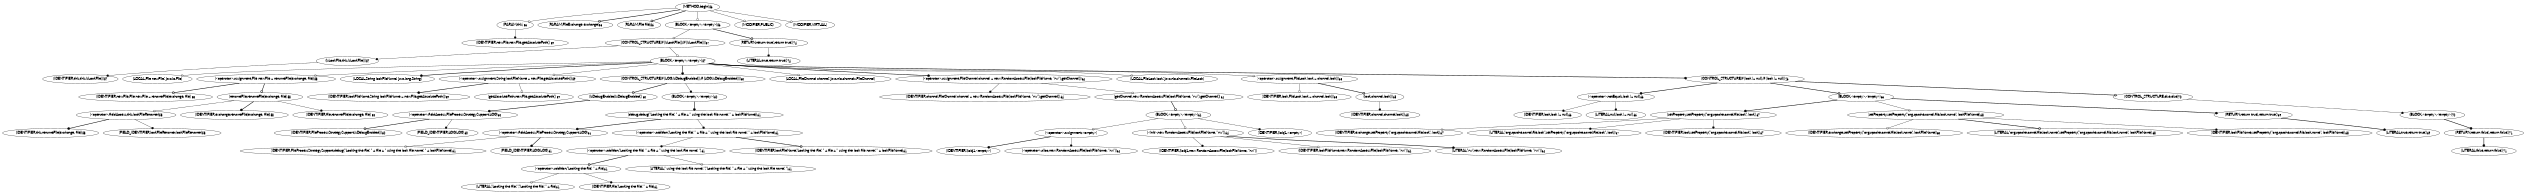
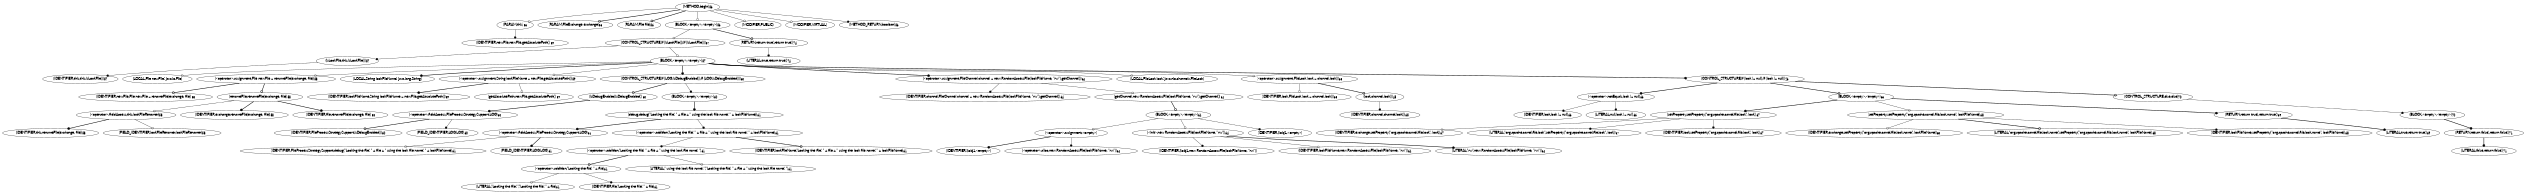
  digraph {
    fontname=Lato
    node [fontname=Lato]
    edge [arrowhead=dot fontname=Lato style=solid]
    n1 [label=<(METHOD,begin)<SUB>56</SUB>>]
    n2 [label=<(PARAM,this)<SUB>56</SUB>>]
    n3 [label=<(PARAM,FileExchange exchange)<SUB>56</SUB>>]
    n4 [label=<(PARAM,File file)<SUB>56</SUB>>]
    n5 [label=<(BLOCK,&lt;empty&gt;,&lt;empty&gt;)<SUB>56</SUB>>]
    n6 [label=<(MODIFIER,PUBLIC)>]
    n7 [label=<(MODIFIER,VIRTUAL)>]
+   n8 [label=<(METHOD_RETURN,boolean)<SUB>56</SUB>>]
    n9 [label=<(IDENTIFIER,newFile,newFile.getAbsolutePath())<SUB>59</SUB>>]
    n10 [label=<(CONTROL_STRUCTURE,if (isLockFile()),if (isLockFile()))<SUB>57</SUB>>]
    n11 [label=<(RETURN,return true;,return true;)<SUB>74</SUB>>]
    n12 [label=<(isLockFile,this.isLockFile())<SUB>57</SUB>>]
    n13 [label=<(BLOCK,&lt;empty&gt;,&lt;empty&gt;)<SUB>57</SUB>>]
    n14 [label=<(LITERAL,true,return true;)<SUB>74</SUB>>]
    n15 [label=<(IDENTIFIER,this,this.isLockFile())<SUB>57</SUB>>]
    n16 [label=<(LOCAL,File newFile: java.io.File)>]
    n17 [label=<(&lt;operator&gt;.assignment,File newFile = renameFile(exchange, file))<SUB>58</SUB>>]
    n18 [label=<(LOCAL,String lockFileName: java.lang.String)>]
    n19 [label=<(&lt;operator&gt;.assignment,String lockFileName = newFile.getAbsolutePath())<SUB>59</SUB>>]
    n20 [label=<(CONTROL_STRUCTURE,if (LOG.isDebugEnabled()),if (LOG.isDebugEnabled()))<SUB>60</SUB>>]
-   n21 [label=<(LOCAL,FileChannel channel: java.nio.channels.FileChannel)>]
    n22 [label=<(&lt;operator&gt;.assignment,FileChannel channel = new RandomAccessFile(lockFileName, &quot;rw&quot;).getChannel())<SUB>64</SUB>>]
    n23 [label=<(LOCAL,FileLock lock: java.nio.channels.FileLock)>]
    n24 [label=<(&lt;operator&gt;.assignment,FileLock lock = channel.lock())<SUB>65</SUB>>]
    n25 [label=<(CONTROL_STRUCTURE,if (lock != null),if (lock != null))<SUB>26</SUB>>]
    n26 [label=<(IDENTIFIER,newFile,File newFile = renameFile(exchange, file))<SUB>58</SUB>>]
    n27 [label=<(renameFile,renameFile(exchange, file))<SUB>58</SUB>>]
    n28 [label=<(IDENTIFIER,lockFileName,String lockFileName = newFile.getAbsolutePath())<SUB>59</SUB>>]
    n29 [label=<(getAbsolutePath,newFile.getAbsolutePath())<SUB>59</SUB>>]
    n30 [label=<(isDebugEnabled,isDebugEnabled())<SUB>60</SUB>>]
    n31 [label=<(BLOCK,&lt;empty&gt;,&lt;empty&gt;)<SUB>60</SUB>>]
    n32 [label=<(IDENTIFIER,channel,FileChannel channel = new RandomAccessFile(lockFileName, &quot;rw&quot;).getChannel())<SUB>64</SUB>>]
    n33 [label=<(getChannel,new RandomAccessFile(lockFileName, &quot;rw&quot;).getChannel())<SUB>64</SUB>>]
    n34 [label=<(IDENTIFIER,lock,FileLock lock = channel.lock())<SUB>65</SUB>>]
-   n35 [label=<(lock,channel.lock())<SUB>65</SUB>>]
+   n35 [label=<(lock,channel.lock())<SUB>45</SUB>>]
    n36 [label=<(&lt;operator&gt;.notEquals,lock != null)<SUB>66</SUB>>]
    n37 [label=<(BLOCK,&lt;empty&gt;,&lt;empty&gt;)<SUB>66</SUB>>]
    n38 [label=<(CONTROL_STRUCTURE,else,else)<SUB>70</SUB>>]
    n39 [label=<(&lt;operator&gt;.fieldAccess,this.lockFileRenamer)<SUB>58</SUB>>]
    n40 [label=<(IDENTIFIER,exchange,renameFile(exchange, file))<SUB>58</SUB>>]
    n41 [label=<(IDENTIFIER,file,renameFile(exchange, file))<SUB>58</SUB>>]
    n42 [label=<(IDENTIFIER,this,renameFile(exchange, file))<SUB>58</SUB>>]
    n43 [label=<(FIELD_IDENTIFIER,lockFileRenamer,lockFileRenamer)<SUB>58</SUB>>]
    n44 [label=<(&lt;operator&gt;.fieldAccess,FileProcessStrategySupport.LOG)<SUB>60</SUB>>]
    n45 [label=<(debug,debug(&quot;Locking the file: &quot; + file + &quot; using the lock file name: &quot; + lockFileName))<SUB>61</SUB>>]
    n46 [label=<(IDENTIFIER,FileProcessStrategySupport,isDebugEnabled())<SUB>60</SUB>>]
    n47 [label=<(FIELD_IDENTIFIER,LOG,LOG)<SUB>60</SUB>>]
    n48 [label=<(&lt;operator&gt;.fieldAccess,FileProcessStrategySupport.LOG)<SUB>61</SUB>>]
    n49 [label=<(&lt;operator&gt;.addition,&quot;Locking the file: &quot; + file + &quot; using the lock file name: &quot; + lockFileName)<SUB>61</SUB>>]
    n50 [label=<(IDENTIFIER,FileProcessStrategySupport,debug(&quot;Locking the file: &quot; + file + &quot; using the lock file name: &quot; + lockFileName))<SUB>61</SUB>>]
    n51 [label=<(FIELD_IDENTIFIER,LOG,LOG)<SUB>61</SUB>>]
    n52 [label=<(&lt;operator&gt;.addition,&quot;Locking the file: &quot; + file + &quot; using the lock file name: &quot;)<SUB>61</SUB>>]
    n53 [label=<(IDENTIFIER,lockFileName,&quot;Locking the file: &quot; + file + &quot; using the lock file name: &quot; + lockFileName)<SUB>61</SUB>>]
    n54 [label=<(&lt;operator&gt;.addition,&quot;Locking the file: &quot; + file)<SUB>61</SUB>>]
    n55 [label=<(LITERAL,&quot; using the lock file name: &quot;,&quot;Locking the file: &quot; + file + &quot; using the lock file name: &quot;)<SUB>61</SUB>>]
    n56 [label=<(LITERAL,&quot;Locking the file: &quot;,&quot;Locking the file: &quot; + file)<SUB>61</SUB>>]
    n57 [label=<(IDENTIFIER,file,&quot;Locking the file: &quot; + file)<SUB>61</SUB>>]
    n58 [label=<(BLOCK,&lt;empty&gt;,&lt;empty&gt;)<SUB>64</SUB>>]
    n59 [label=<(&lt;operator&gt;.assignment,&lt;empty&gt;)>]
    n60 [label=<(&lt;init&gt;,new RandomAccessFile(lockFileName, &quot;rw&quot;))<SUB>64</SUB>>]
    n61 [label=<(IDENTIFIER,$obj1,&lt;empty&gt;)>]
    n62 [label=<(IDENTIFIER,$obj1,&lt;empty&gt;)>]
    n63 [label=<(&lt;operator&gt;.alloc,new RandomAccessFile(lockFileName, &quot;rw&quot;))<SUB>64</SUB>>]
    n64 [label=<(IDENTIFIER,$obj1,new RandomAccessFile(lockFileName, &quot;rw&quot;))>]
    n65 [label=<(IDENTIFIER,lockFileName,new RandomAccessFile(lockFileName, &quot;rw&quot;))<SUB>64</SUB>>]
    n66 [label=<(LITERAL,&quot;rw&quot;,new RandomAccessFile(lockFileName, &quot;rw&quot;))<SUB>64</SUB>>]
    n67 [label=<(IDENTIFIER,channel,channel.lock())<SUB>65</SUB>>]
    n68 [label=<(IDENTIFIER,lock,lock != null)<SUB>66</SUB>>]
    n69 [label=<(LITERAL,null,lock != null)<SUB>66</SUB>>]
    n70 [label=<(setProperty,setProperty(&quot;org.apache.camel.file.lock&quot;, lock))<SUB>67</SUB>>]
    n71 [label=<(setProperty,setProperty(&quot;org.apache.camel.file.lock.name&quot;, lockFileName))<SUB>68</SUB>>]
    n72 [label=<(RETURN,return true;,return true;)<SUB>69</SUB>>]
    n73 [label=<(BLOCK,&lt;empty&gt;,&lt;empty&gt;)<SUB>70</SUB>>]
    n74 [label=<(IDENTIFIER,exchange,setProperty(&quot;org.apache.camel.file.lock&quot;, lock))<SUB>67</SUB>>]
    n75 [label=<(LITERAL,&quot;org.apache.camel.file.lock&quot;,setProperty(&quot;org.apache.camel.file.lock&quot;, lock))<SUB>67</SUB>>]
    n76 [label=<(IDENTIFIER,lock,setProperty(&quot;org.apache.camel.file.lock&quot;, lock))<SUB>67</SUB>>]
    n77 [label=<(IDENTIFIER,exchange,setProperty(&quot;org.apache.camel.file.lock.name&quot;, lockFileName))<SUB>68</SUB>>]
    n78 [label=<(LITERAL,&quot;org.apache.camel.file.lock.name&quot;,setProperty(&quot;org.apache.camel.file.lock.name&quot;, lockFileName))<SUB>68</SUB>>]
    n79 [label=<(IDENTIFIER,lockFileName,setProperty(&quot;org.apache.camel.file.lock.name&quot;, lockFileName))<SUB>68</SUB>>]
    n80 [label=<(LITERAL,true,return true;)<SUB>69</SUB>>]
    n81 [label=<(RETURN,return false;,return false;)<SUB>71</SUB>>]
    n82 [label=<(LITERAL,false,return false;)<SUB>71</SUB>>]
    n1 -> n2 [arrowhead=odot]
    n1 -> n3 [arrowhead=odot style=bold]
    n1 -> n4 [arrowhead=odot style=bold]
    n1 -> n5 [arrowhead=odot]
    n1 -> n6 [arrowhead=odot]
    n1 -> n7 [arrowhead=odot]
+   n1 -> n8
    n2 -> n9
    n5 -> n10 [arrowhead=odot]
    n5 -> n11 [arrowhead=odot style=bold]
    n10 -> n12
    n10 -> n13 [arrowhead=odot]
    n11 -> n14
    n12 -> n15
    n13 -> n16 [arrowhead=odot]
    n13 -> n17 [arrowhead=odot]
    n13 -> n18 [style=bold]
    n13 -> n19 [arrowhead=odot]
    n13 -> n20 [style=bold]
-   n13 -> n21 [arrowhead=odot]
    n13 -> n22 [style=bold]
    n13 -> n23 [arrowhead=odot]
    n13 -> n24 [arrowhead=odot]
    n13 -> n25 [style=bold]
    n17 -> n26 [arrowhead=odot style=bold]
    n17 -> n27 [arrowhead=odot style=bold]
    n19 -> n28 [style=bold]
    n19 -> n29 [arrowhead=odot]
    n20 -> n30 [arrowhead=odot style=bold]
    n20 -> n31
    n22 -> n32
    n22 -> n33 [arrowhead=odot]
    n24 -> n34 [arrowhead=odot]
    n24 -> n35 [arrowhead=odot style=bold]
    n25 -> n36 [style=bold]
    n25 -> n37 [arrowhead=odot style=bold]
    n25 -> n38 [arrowhead=odot style=bold]
    n27 -> n39 [arrowhead=odot]
    n27 -> n40 [style=bold]
-   n27 -> n41
+   n27 -> n41 [style=bold]
    n30 -> n44 [style=bold]
    n31 -> n45 [style=bold]
    n33 -> n58 [arrowhead=odot style=bold]
    n35 -> n67
    n36 -> n68
    n36 -> n69
    n37 -> n70 [style=bold]
    n37 -> n71 [arrowhead=odot]
    n37 -> n72 [style=bold]
    n38 -> n73
    n39 -> n42 [style=bold]
-   n39 -> n43
+   n39 -> n43 [arrowhead=odot]
    n44 -> n46 [arrowhead=odot style=bold]
    n44 -> n47
    n45 -> n48 [style=bold]
    n45 -> n49
    n48 -> n50 [arrowhead=odot]
    n48 -> n51 [style=bold]
    n49 -> n52
    n49 -> n53 [arrowhead=odot style=bold]
    n52 -> n54 [arrowhead=odot style=bold]
    n52 -> n55 [arrowhead=odot]
    n54 -> n56 [arrowhead=odot]
    n54 -> n57
    n58 -> n59 [arrowhead=odot]
    n58 -> n60 [arrowhead=odot]
    n58 -> n61
    n59 -> n62 [style=bold]
    n59 -> n63
    n60 -> n64
    n60 -> n65 [arrowhead=odot]
    n60 -> n66 [style=bold]
    n70 -> n74 [arrowhead=odot]
    n70 -> n75
    n70 -> n76
    n71 -> n77 [arrowhead=odot]
    n71 -> n78 [arrowhead=odot style=bold]
    n71 -> n79
    n72 -> n80 [style=bold]
    n73 -> n81 [style=bold]
    n81 -> n82 [style=bold]
  }
